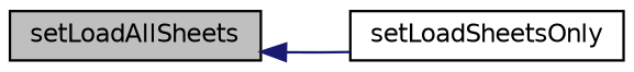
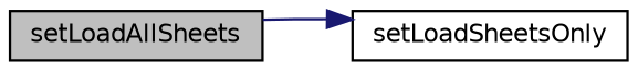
  digraph {
    rankdir=LR
    node [color=black fontname=Helvetica fontsize=10 shape=record style=filled]
    n1 [fillcolor=grey75 fontcolor=black height=0.2 label=setLoadAllSheets width=0.4]
    n2 [fillcolor=white height=0.2 label=setLoadSheetsOnly width=0.4]
-   n1 -> n2 [color=midnightblue dir=back fontname=Helvetica fontsize=10 labelfontname=Helvetica labelfontsize=10 style=solid]
+   n2 -> n1 [color=midnightblue dir=back fontname=Helvetica fontsize=10 labelfontname=Helvetica labelfontsize=10 style=solid]
  }
